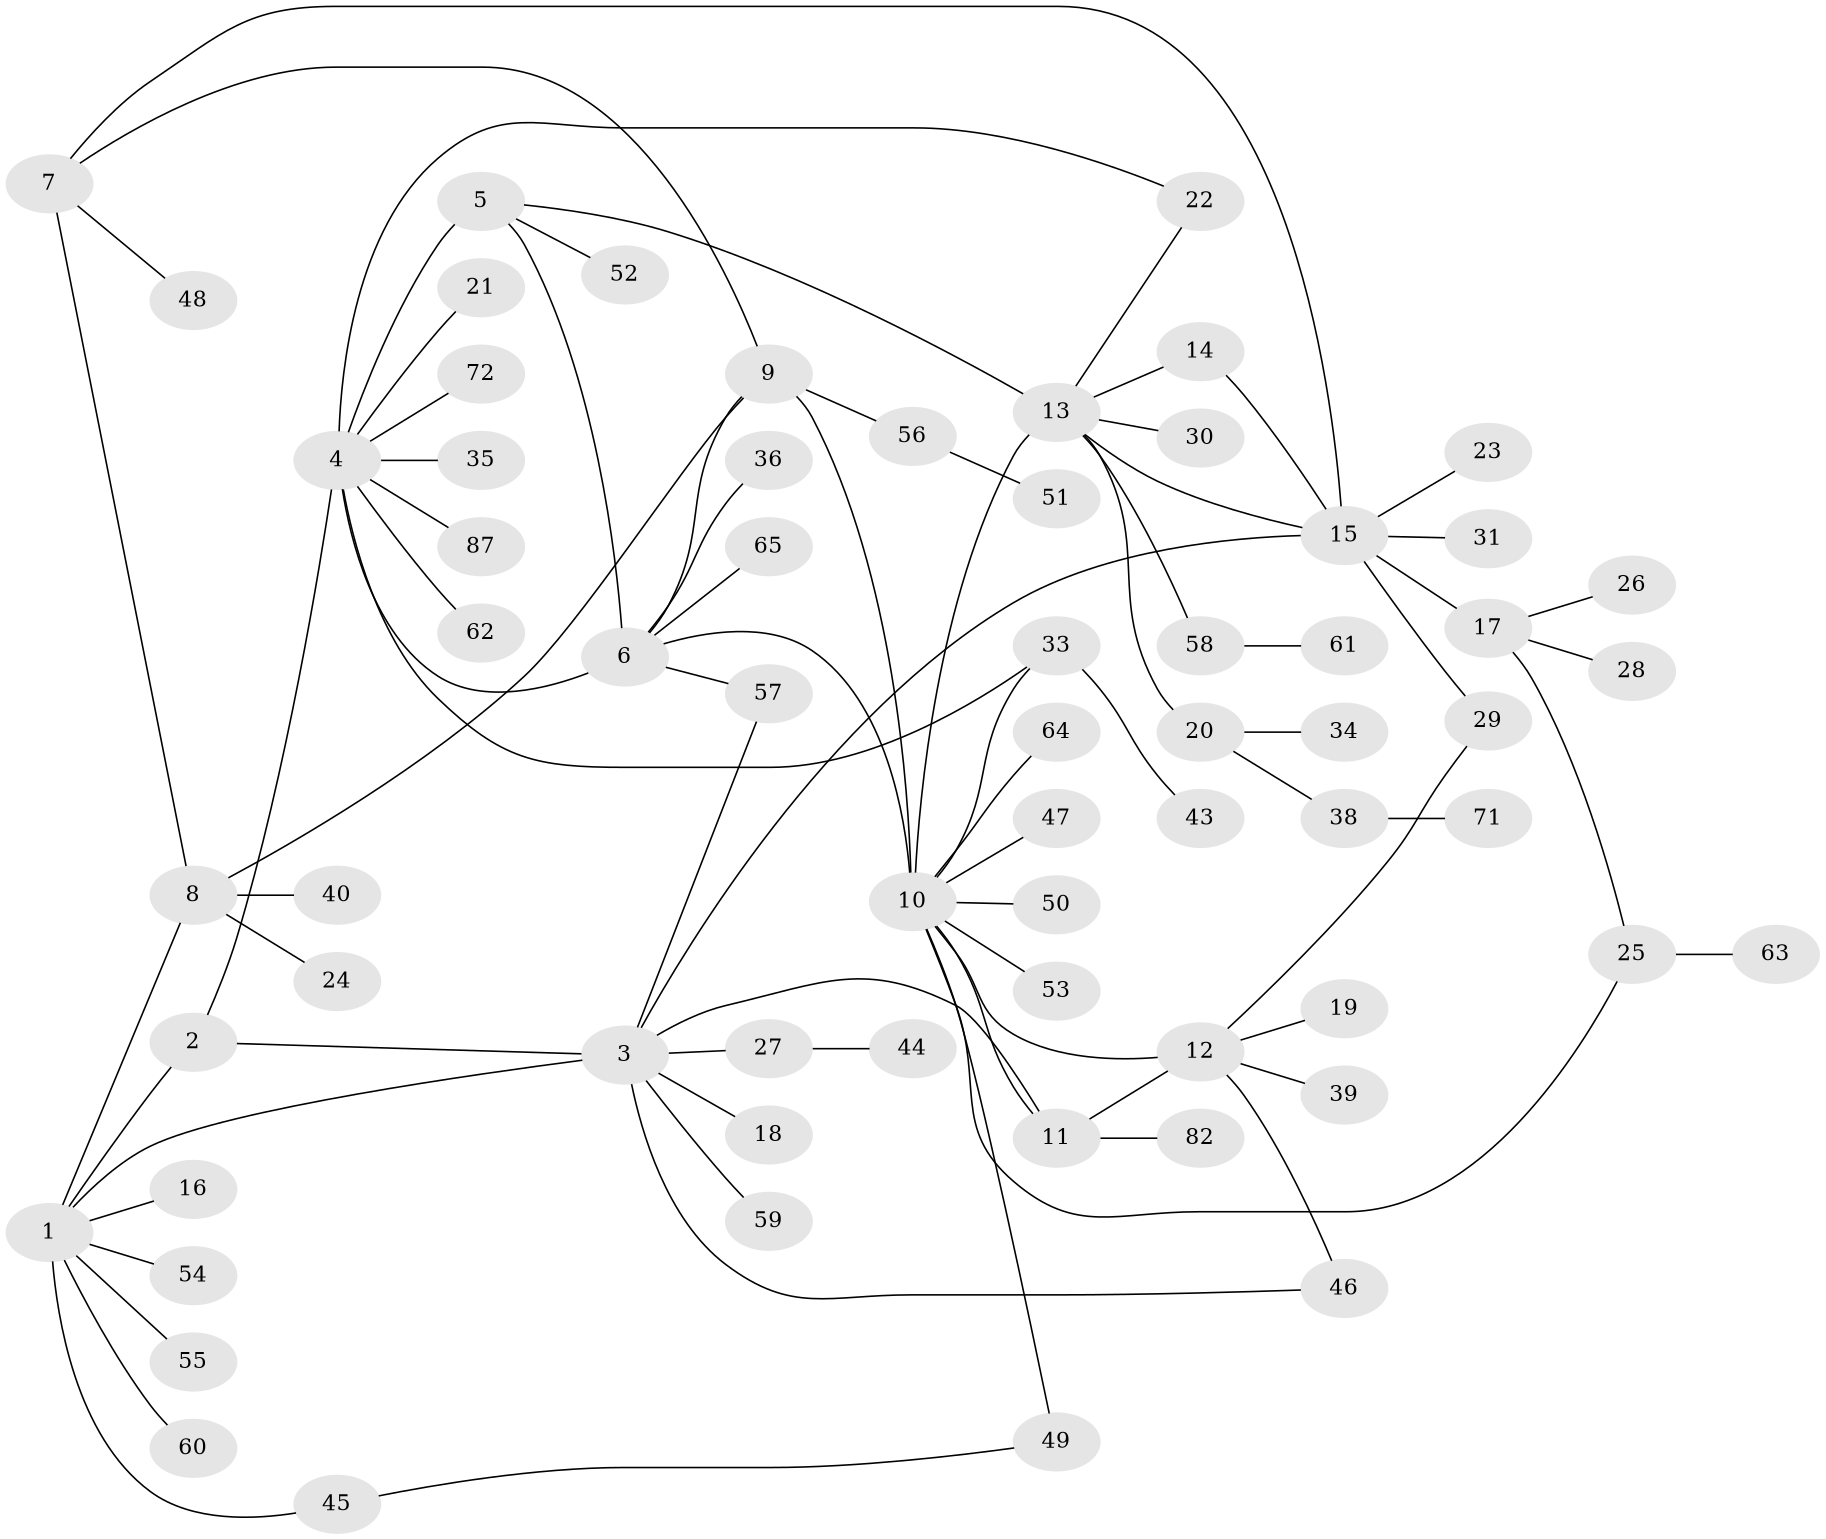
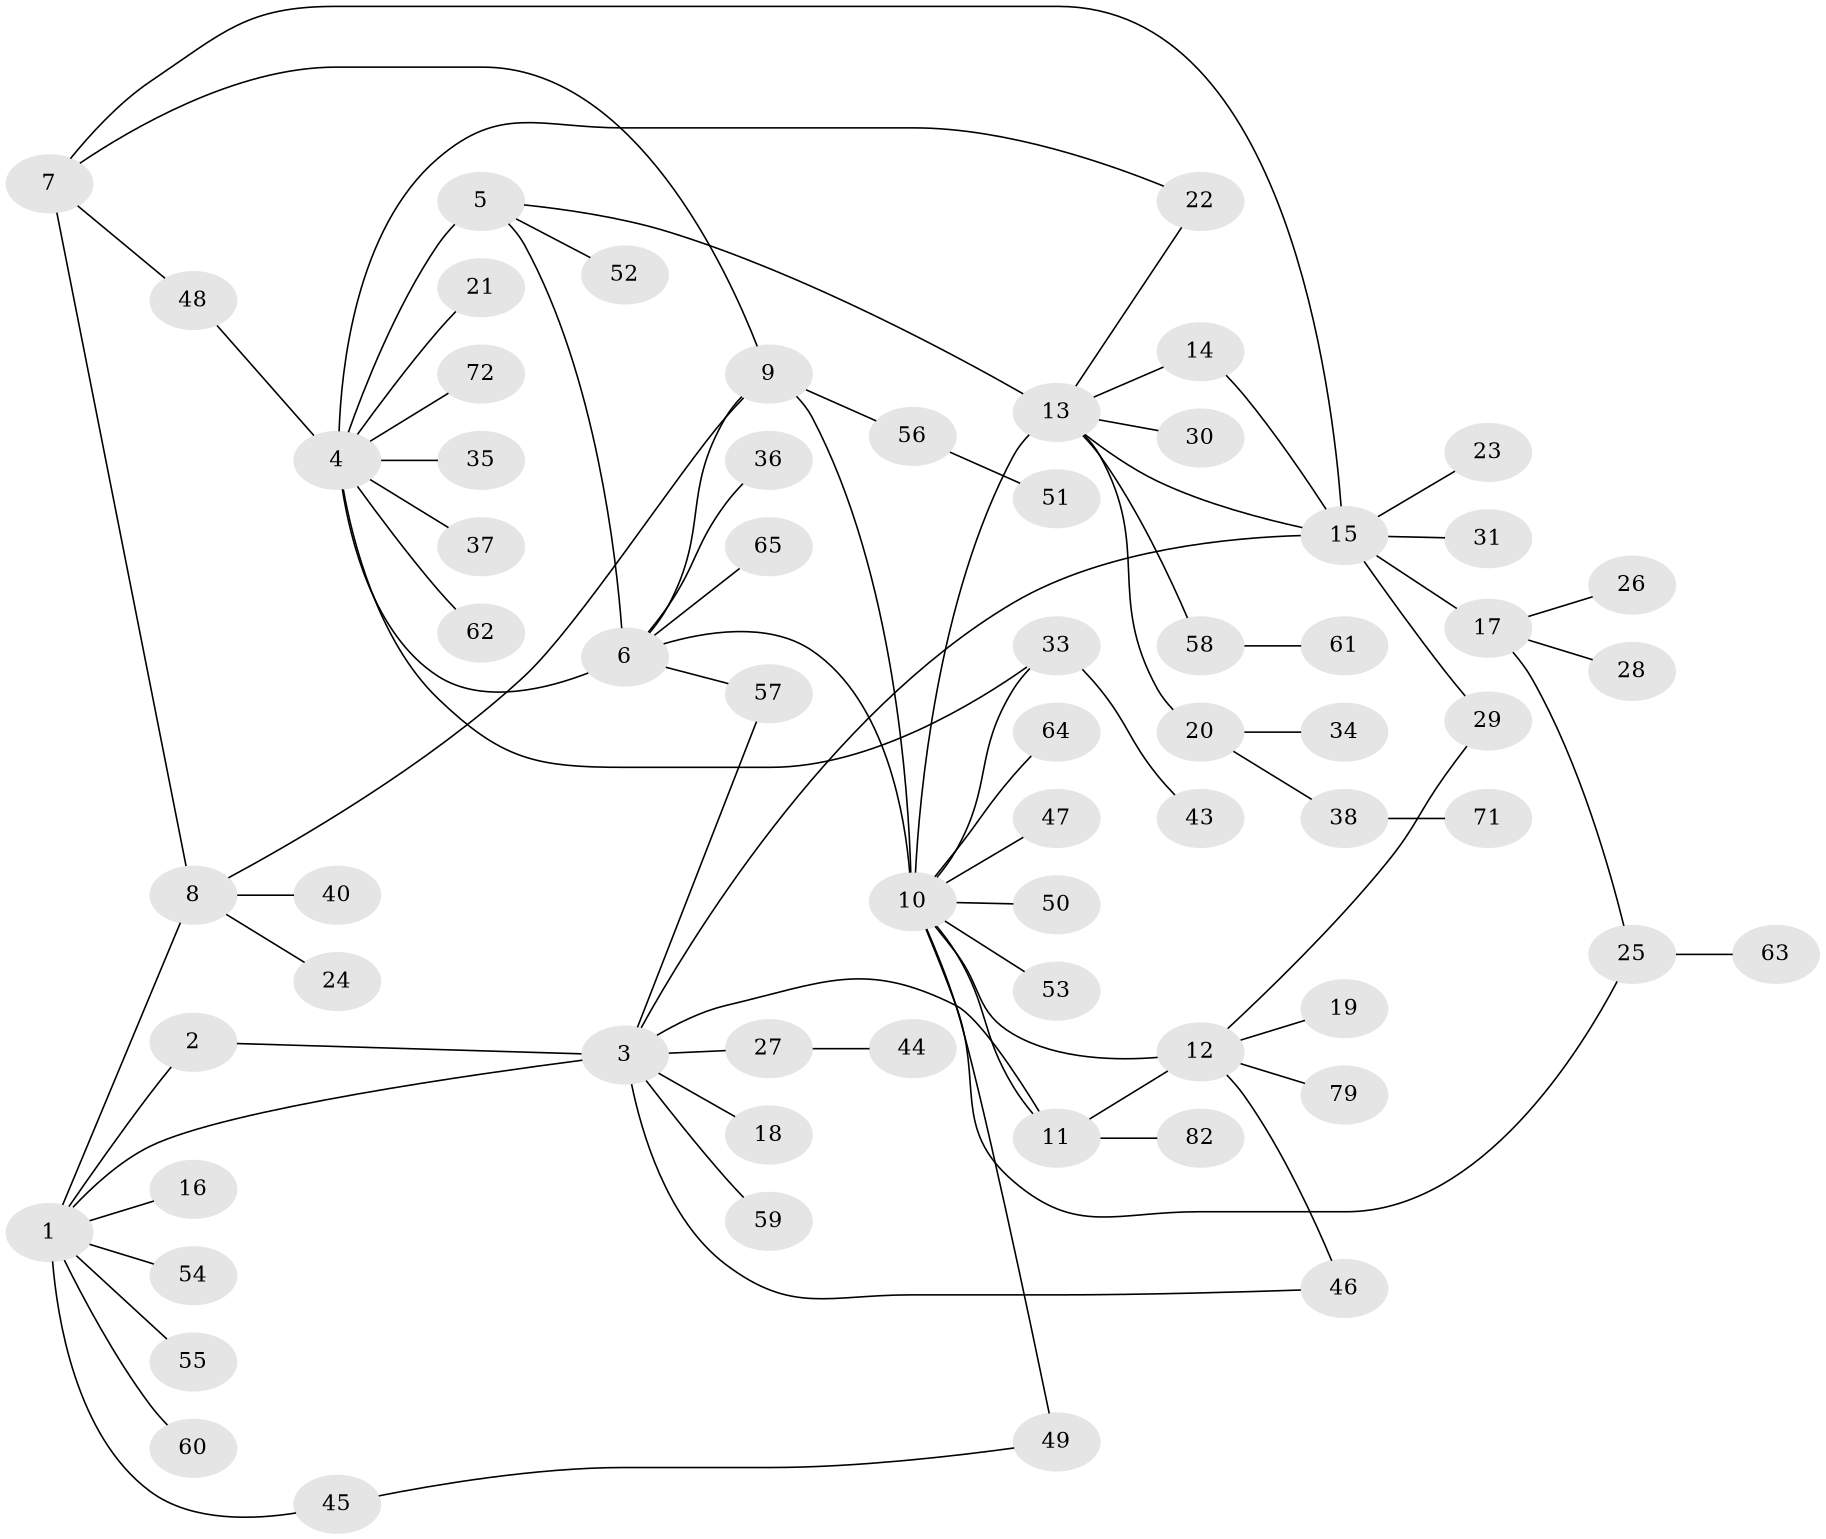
  graph {
    fontname="DejaVu Serif"
    rankdir=LR
    node [color=gray90 fontname="DejaVu Serif" style=filled]
    edge [fontname="DejaVu Serif"]
    1
    2
    3
    8
    16
    45
    54
    55
    60
    4
    11
    15
    18
    27
    46
    57
    59
    9
    24
    40
    49
    5
    6
    21
    22
    n26 [label=72]
    33
    35
-   37 [label=87]
+   37
    62
    12
    n32 [label=82]
    29
    17
    23
    31
    44
    13
    52
    10
    36
    65
    43
    14
    20
    30
    58
    56
    25
    47
    50
    53
    64
    7
    48
    51
    19
-   39
+   39 [label=79]
    63
    34
    38
    61
    26
    28
    n65 [label=71]
    1 -- 2
    1 -- 3
    1 -- 8
    1 -- 16
    1 -- 45
    1 -- 54
    1 -- 55
    1 -- 60
    2 -- 3
-   2 -- 4
+   48 -- 4
    3 -- 11
    3 -- 15
    3 -- 18
    3 -- 27
    3 -- 46
    3 -- 57
    3 -- 59
    8 -- 9
    8 -- 24
    8 -- 40
    45 -- 49
    4 -- 5
    4 -- 6
    4 -- 21
    4 -- 22
    4 -- n26
    4 -- 33
    4 -- 35
    4 -- 37
    4 -- 62
    11 -- 12
    11 -- n32
    15 -- 29
    15 -- 17
    15 -- 23
    15 -- 31
    27 -- 44
    9 -- 10
    9 -- 56
    5 -- 6
    5 -- 13
    5 -- 52
    6 -- 57
    6 -- 9
    6 -- 10
    6 -- 36
    6 -- 65
    33 -- 43
    12 -- 46
    12 -- 29
    12 -- 19
    12 -- 39
    17 -- 25
    17 -- 26
    17 -- 28
    13 -- 15
    13 -- 22
    13 -- 14
    13 -- 20
    13 -- 30
    13 -- 58
    10 -- 11
    10 -- 49
    10 -- 33
    10 -- 12
    10 -- 13
    10 -- 25
    10 -- 47
    10 -- 50
    10 -- 53
    10 -- 64
    14 -- 15
    20 -- 34
    20 -- 38
    58 -- 61
    56 -- 51
    25 -- 63
    7 -- 8
    7 -- 15
    7 -- 9
    7 -- 48
    38 -- n65
  }
